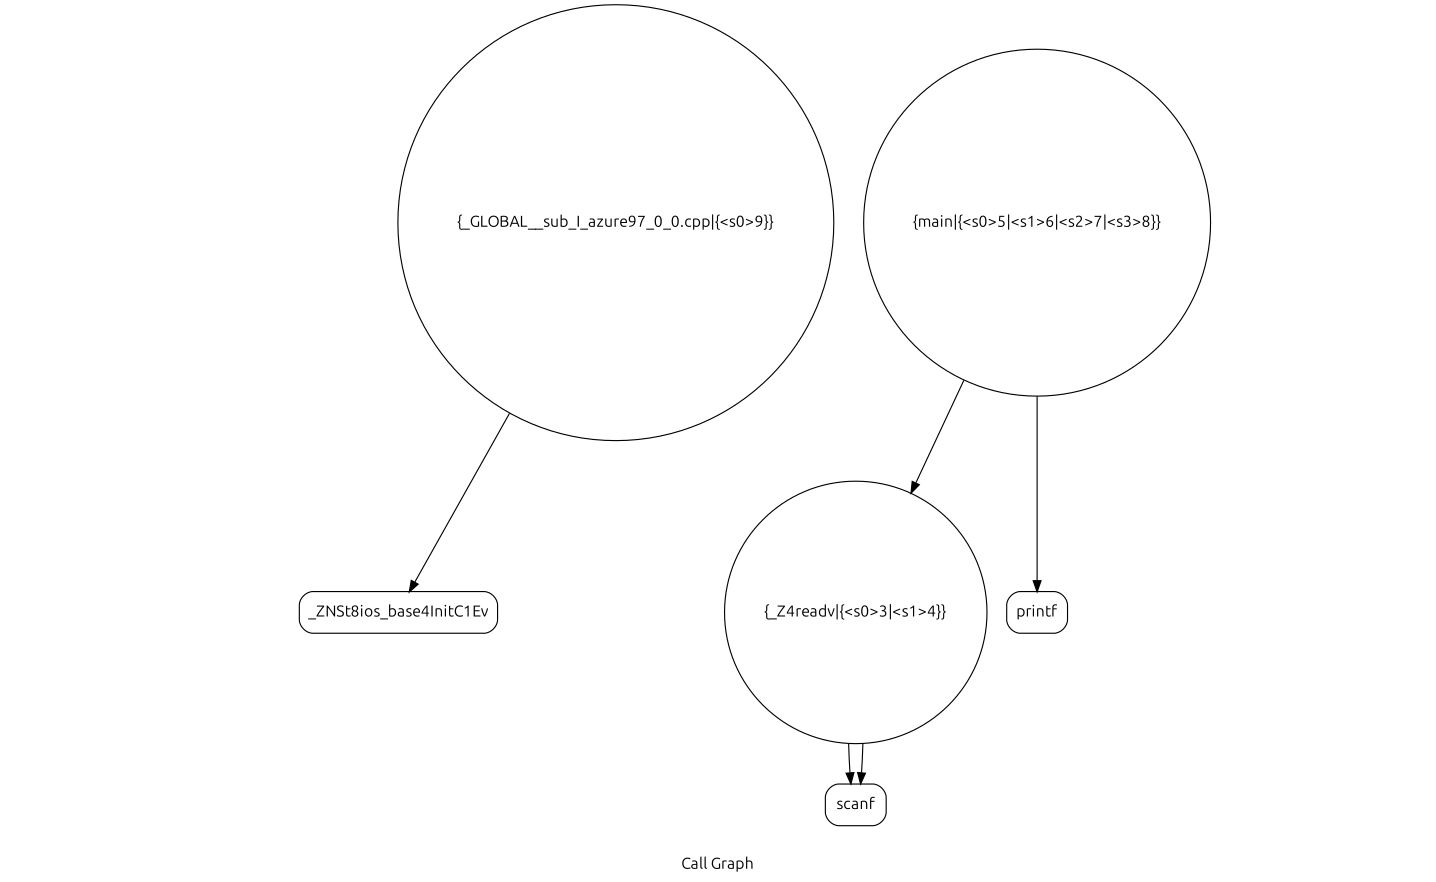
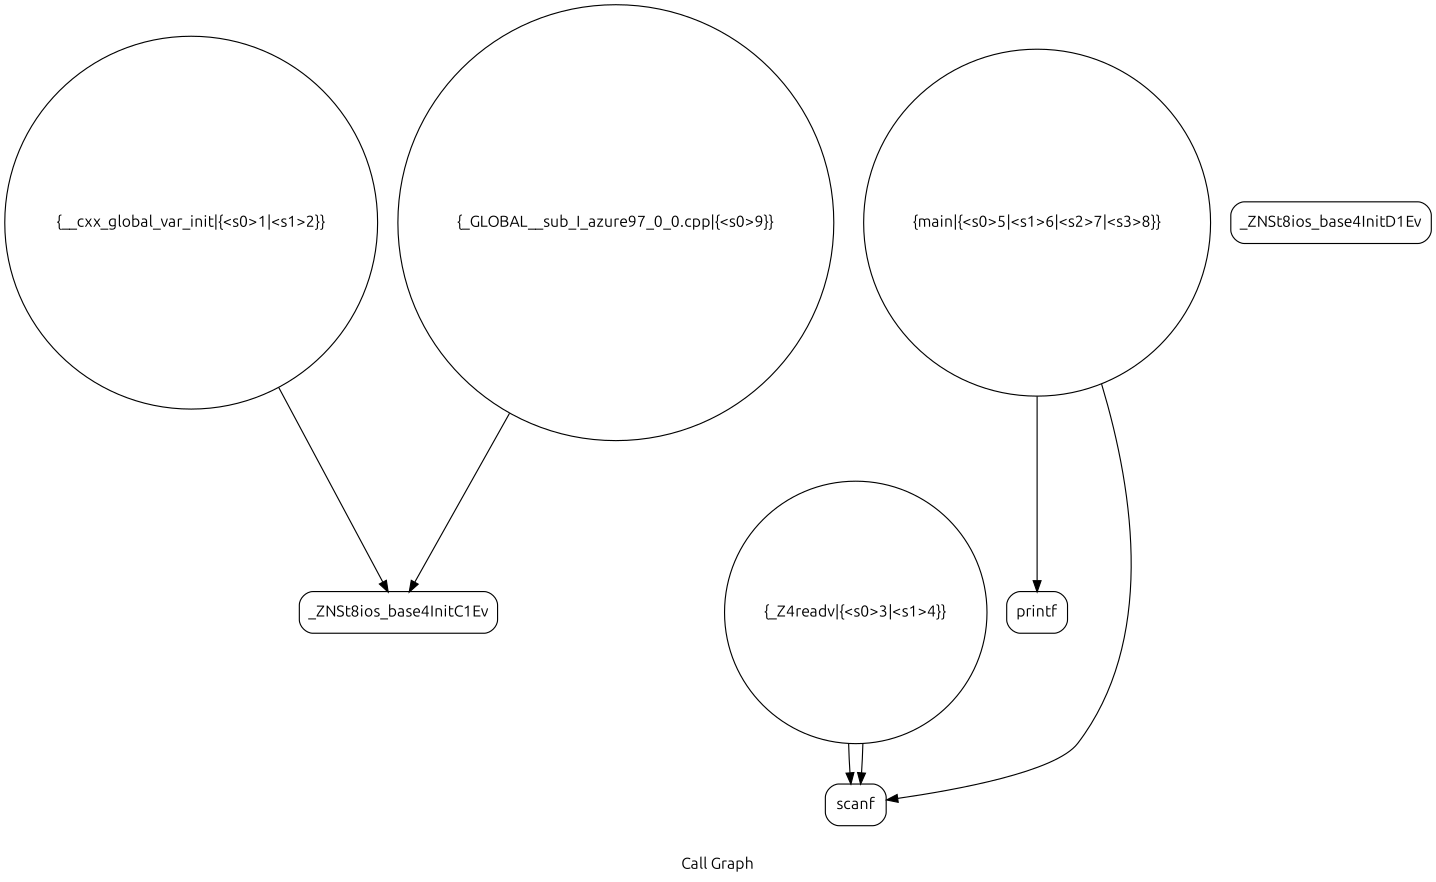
  digraph {
    fontname=Ubuntu
    label="Call Graph"
    node [fontname=Ubuntu shape=circle]
    edge [color=black fontname=Ubuntu tailport=s0]
+   n1 [label="{__cxx_global_var_init|{<s0>1|<s1>2}}"]
    n2 [label="{_ZNSt8ios_base4InitC1Ev}" shape=Mrecord]
    n3 [label="{main|{<s0>5|<s1>6|<s2>7|<s3>8}}"]
    n4 [label="{_Z4readv|{<s0>3|<s1>4}}"]
    n5 [label="{printf}" shape=Mrecord]
    n6 [label="{scanf}" shape=Mrecord]
+   n7 [label="{_ZNSt8ios_base4InitD1Ev}" shape=Mrecord]
    n8 [label="{_GLOBAL__sub_I_azure97_0_0.cpp|{<s0>9}}"]
-   n3 -> n4 [tailport=s1]
+   n1 -> n2
+   n3 -> n6 [tailport=s1]
    n3 -> n5 [tailport=s3]
    n4 -> n6
    n4 -> n6 [tailport=s1]
    n8 -> n2
  }
